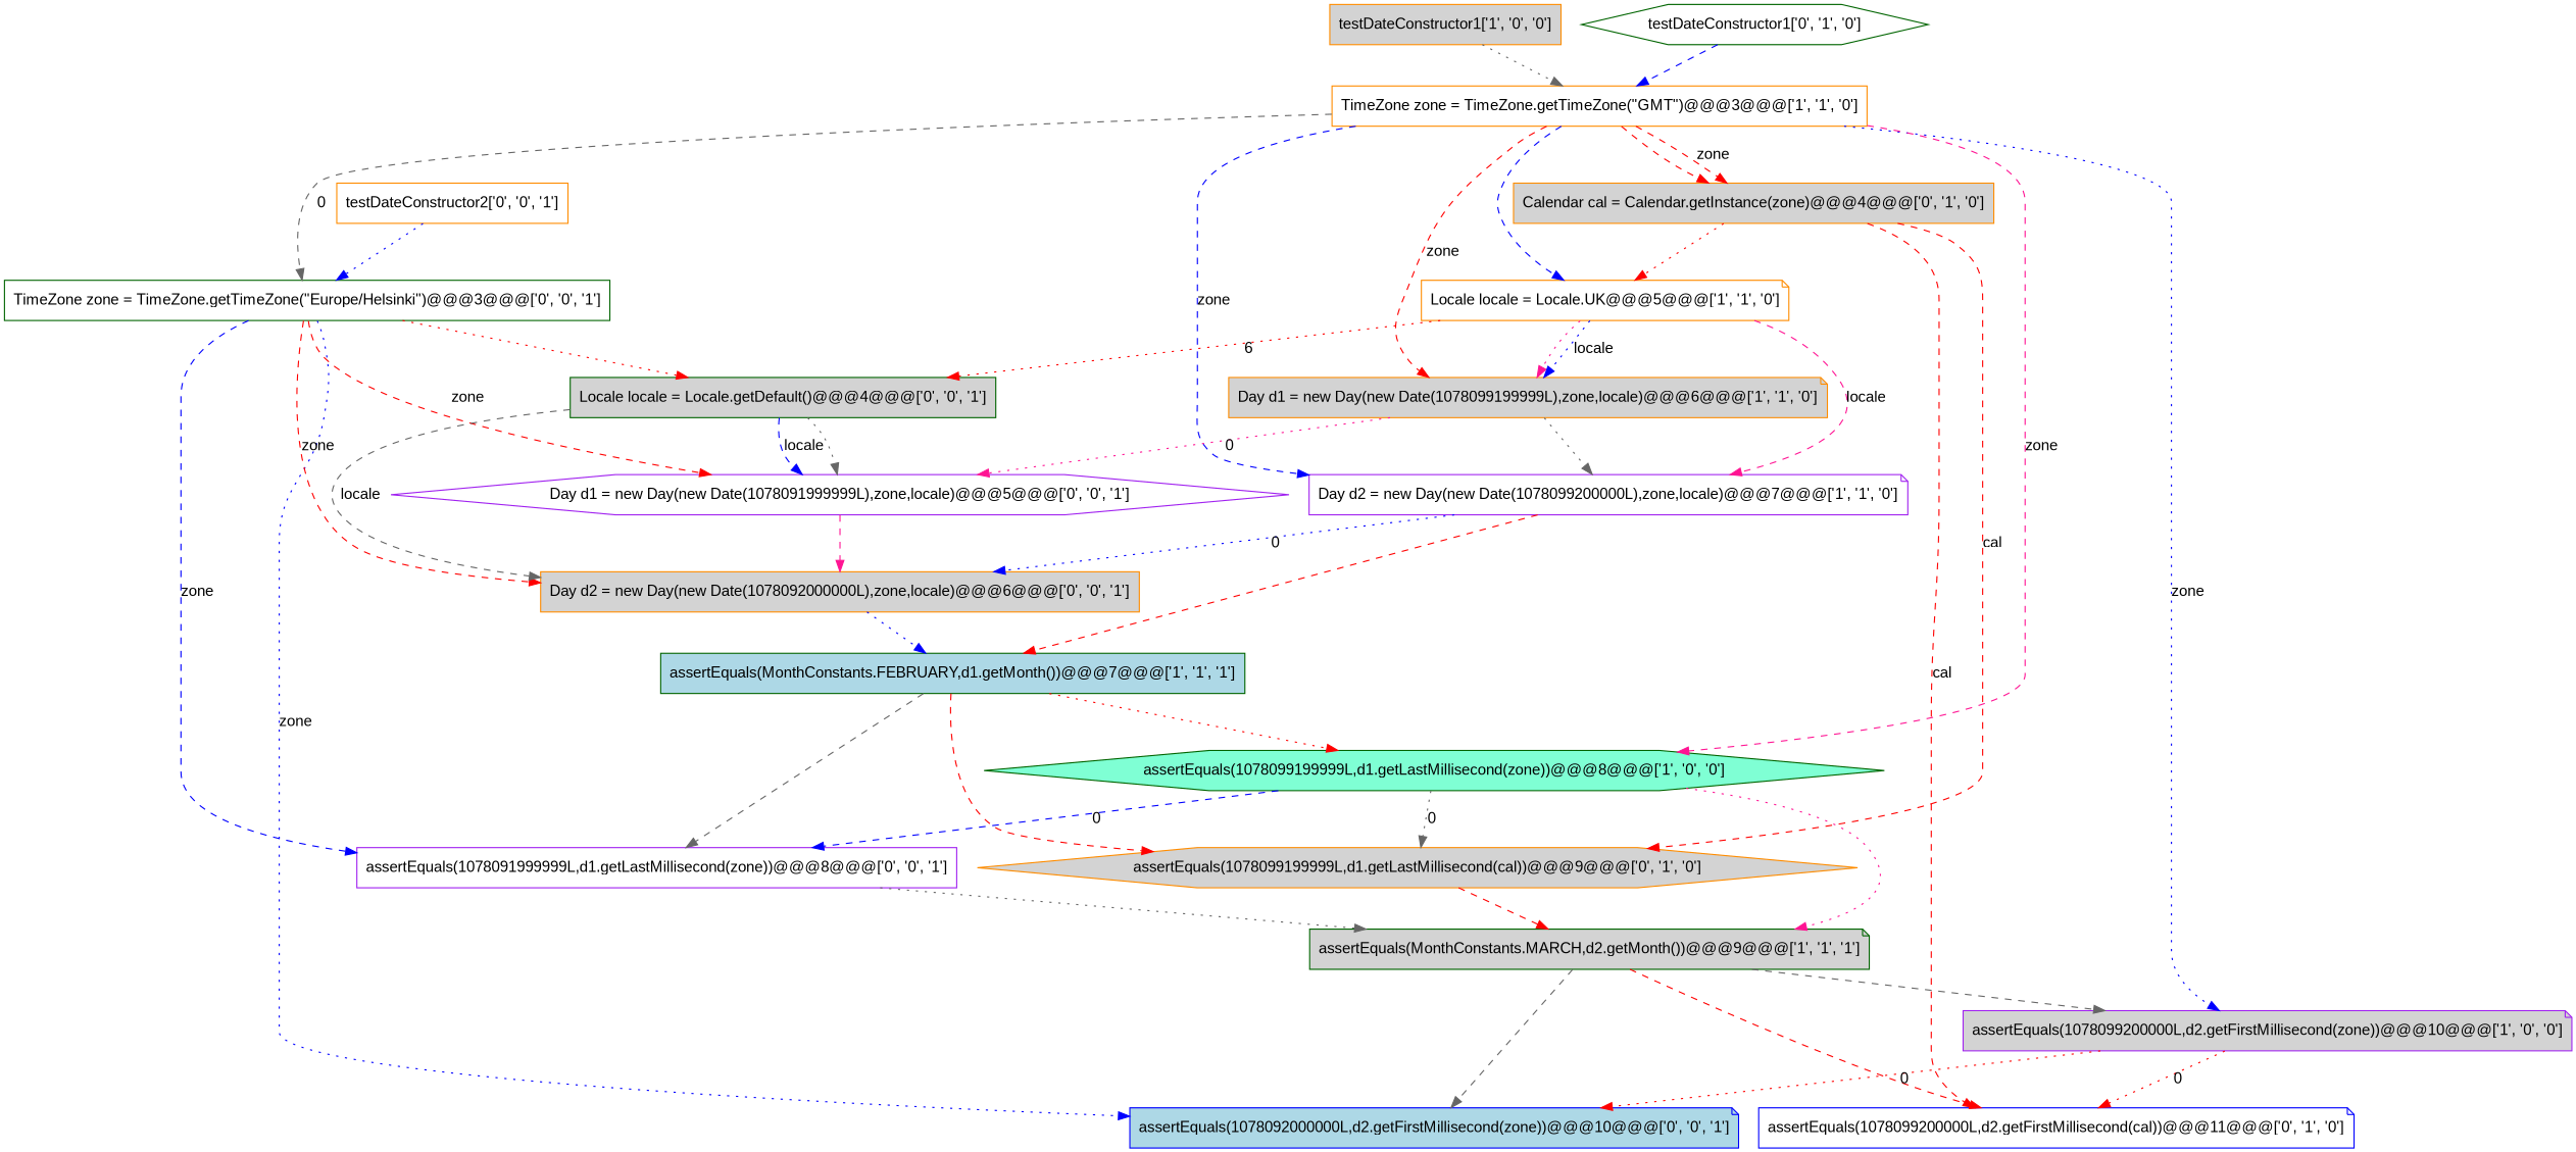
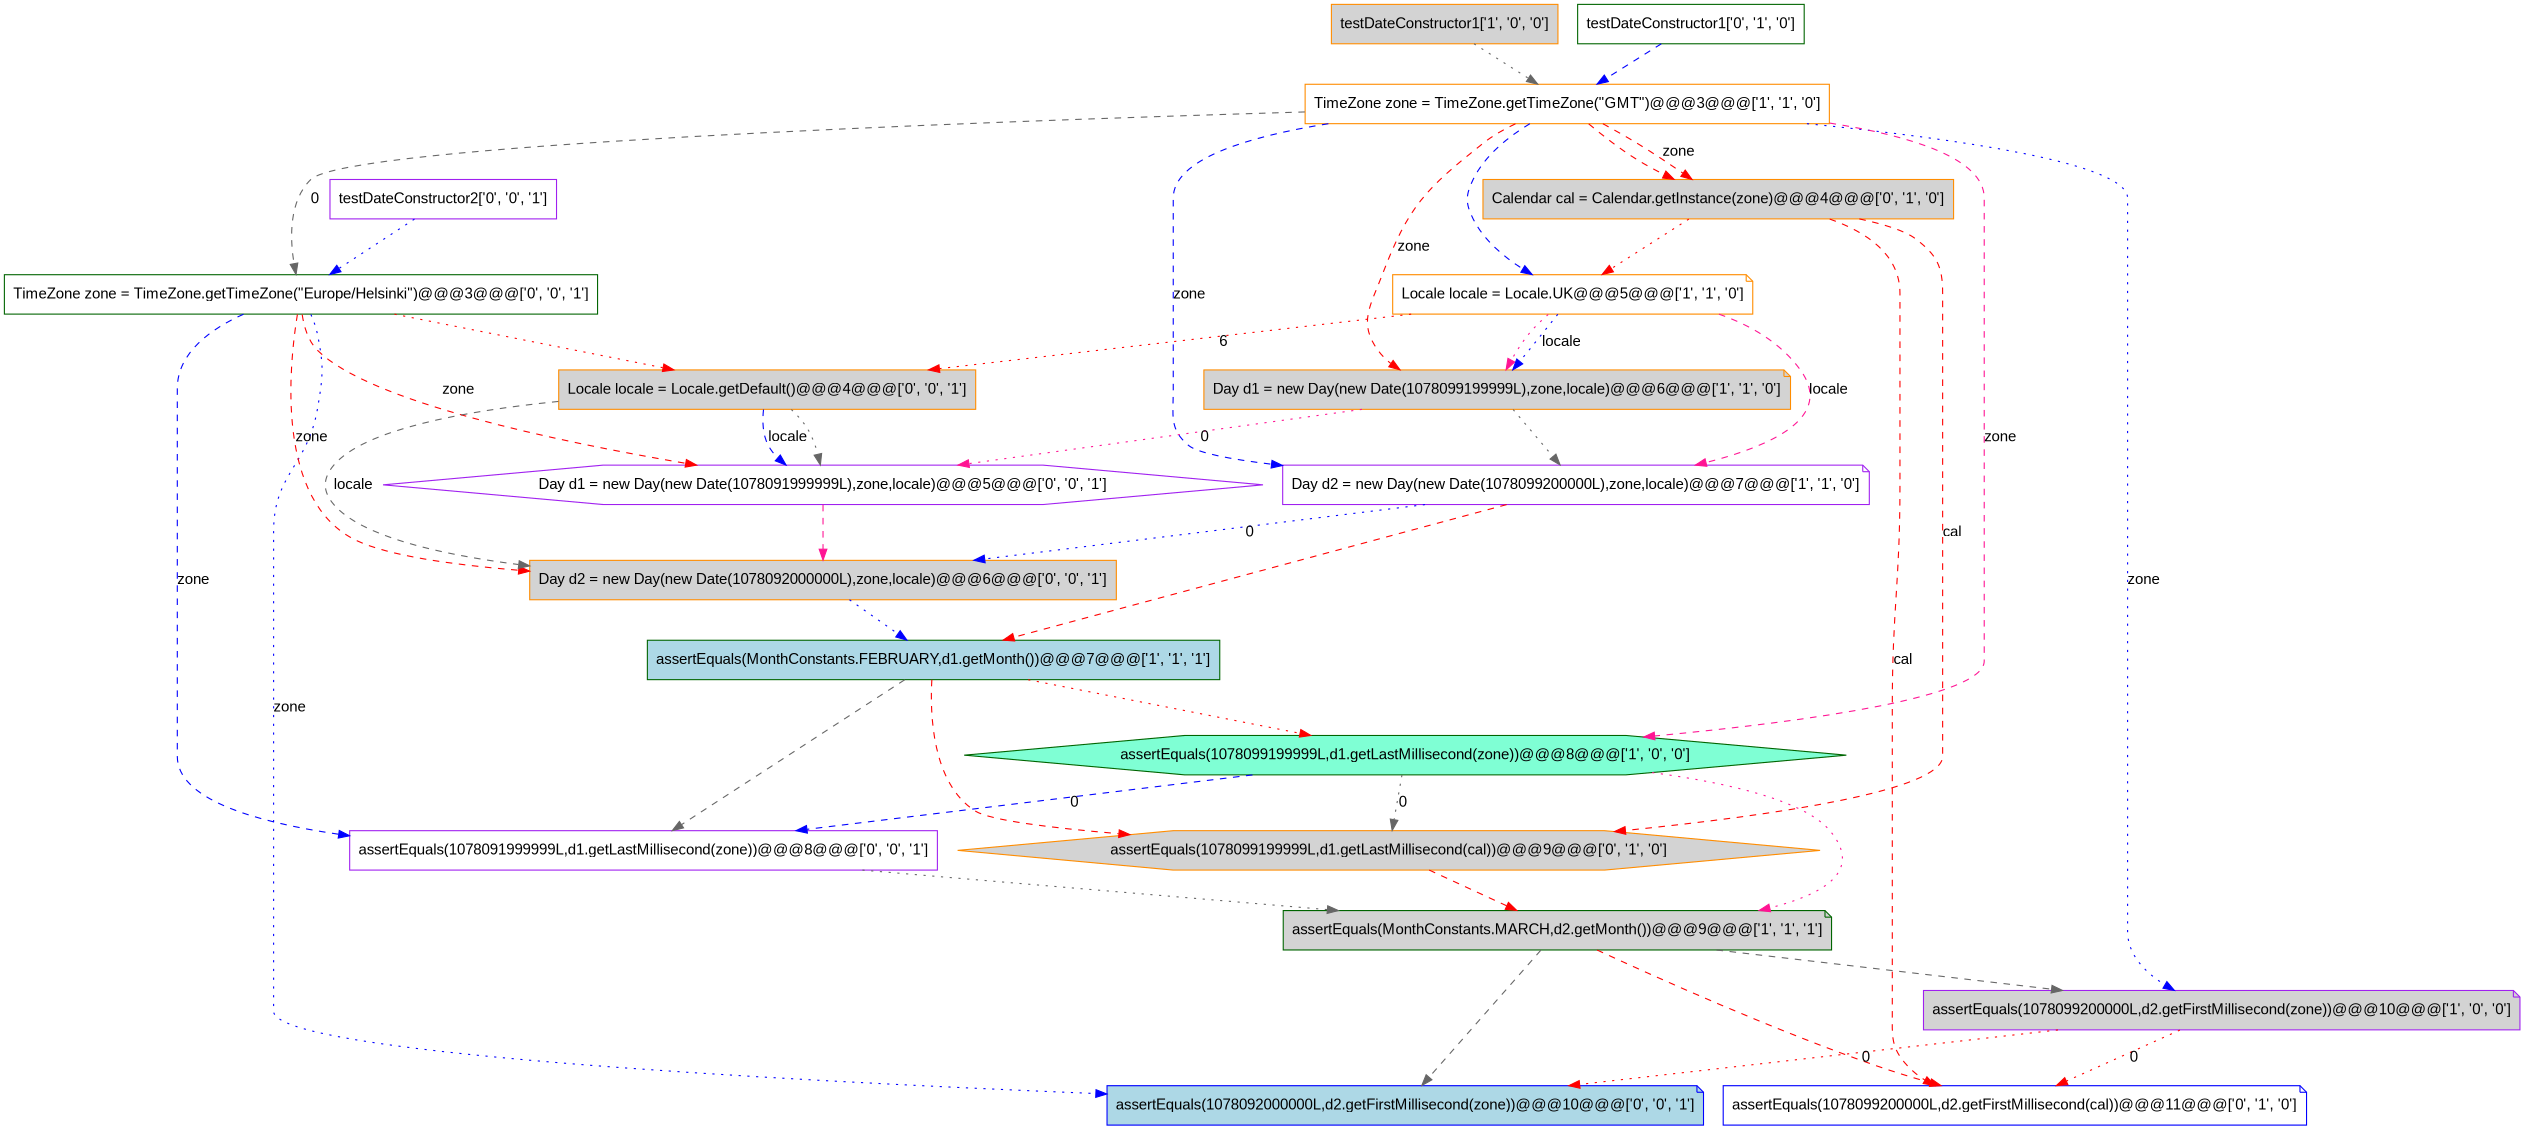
  digraph {
    fontname="Liberation Sans"
    node [color=darkorange fillcolor=white fontname="Liberation Sans" shape=box style=filled]
    edge [color=red fontname="Liberation Sans" style=dashed]
    n1 [color=darkgreen fillcolor=lightgrey label="assertEquals(MonthConstants.MARCH,d2.getMonth())@@@9@@@['1', '1', '1']" shape=note]
    n2 [color=blue label="assertEquals(1078099200000L,d2.getFirstMillisecond(cal))@@@11@@@['0', '1', '0']" shape=note]
    n3 [color=blue fillcolor=lightblue label="assertEquals(1078092000000L,d2.getFirstMillisecond(zone))@@@10@@@['0', '0', '1']" shape=note]
    n4 [color=purple fillcolor=lightgrey label="assertEquals(1078099200000L,d2.getFirstMillisecond(zone))@@@10@@@['1', '0', '0']" shape=note]
    n5 [fillcolor=lightgrey label="Day d2 = new Day(new Date(1078092000000L),zone,locale)@@@6@@@['0', '0', '1']"]
    n6 [color=darkgreen fillcolor=lightblue label="assertEquals(MonthConstants.FEBRUARY,d1.getMonth())@@@7@@@['1', '1', '1']"]
    n7 [fillcolor=lightgrey label="assertEquals(1078099199999L,d1.getLastMillisecond(cal))@@@9@@@['0', '1', '0']" shape=hexagon]
    n8 [color=purple label="assertEquals(1078091999999L,d1.getLastMillisecond(zone))@@@8@@@['0', '0', '1']"]
    n9 [color=darkgreen fillcolor=aquamarine label="assertEquals(1078099199999L,d1.getLastMillisecond(zone))@@@8@@@['1', '0', '0']" shape=hexagon]
    n10 [fillcolor=lightgrey label="testDateConstructor1['1', '0', '0']"]
    n11 [label="TimeZone zone = TimeZone.getTimeZone(\"GMT\")@@@3@@@['1', '1', '0']"]
    n12 [color=darkgreen label="TimeZone zone = TimeZone.getTimeZone(\"Europe/Helsinki\")@@@3@@@['0', '0', '1']"]
    n13 [fillcolor=lightgrey label="Calendar cal = Calendar.getInstance(zone)@@@4@@@['0', '1', '0']"]
    n14 [label="Locale locale = Locale.UK@@@5@@@['1', '1', '0']" shape=note]
    n15 [fillcolor=lightgrey label="Day d1 = new Day(new Date(1078099199999L),zone,locale)@@@6@@@['1', '1', '0']" shape=note]
    n16 [color=purple label="Day d2 = new Day(new Date(1078099200000L),zone,locale)@@@7@@@['1', '1', '0']" shape=note]
-   n17 [color=darkgreen fillcolor=lightgrey label="Locale locale = Locale.getDefault()@@@4@@@['0', '0', '1']"]
+   n17 [fillcolor=lightgrey label="Locale locale = Locale.getDefault()@@@4@@@['0', '0', '1']"]
    n18 [color=purple label="Day d1 = new Day(new Date(1078091999999L),zone,locale)@@@5@@@['0', '0', '1']" shape=hexagon]
-   n19 [label="testDateConstructor2['0', '0', '1']"]
-   n20 [color=darkgreen label="testDateConstructor1['0', '1', '0']" shape=hexagon]
+   n19 [color=purple label="testDateConstructor2['0', '0', '1']"]
+   n20 [color=darkgreen label="testDateConstructor1['0', '1', '0']"]
    n1 -> n2
    n1 -> n3 [color=gray40]
    n1 -> n4 [color=gray40]
    n4 -> n2 [label=0 style=dotted]
    n4 -> n3 [label=0 style=dotted]
    n5 -> n6 [color=blue style=dotted]
    n6 -> n7
    n6 -> n8 [color=gray40]
    n6 -> n9 [style=dotted]
    n7 -> n1
    n8 -> n1 [color=gray40 style=dotted]
    n9 -> n1 [color=deeppink style=dotted]
    n9 -> n7 [color=gray40 label=0 style=dotted]
    n9 -> n8 [color=blue label=0]
    n10 -> n11 [color=gray40 style=dotted]
    n11 -> n4 [color=blue label=zone style=dotted]
    n11 -> n9 [color=deeppink label=zone]
    n11 -> n12 [color=gray40 label=0]
    n11 -> n13
    n11 -> n13 [label=zone]
    n11 -> n14 [color=blue]
    n11 -> n15 [label=zone]
    n11 -> n16 [color=blue label=zone]
    n12 -> n3 [color=blue label=zone style=dotted]
    n12 -> n5 [label=zone]
    n12 -> n8 [color=blue label=zone]
    n12 -> n17 [style=dotted]
    n12 -> n18 [label=zone]
    n13 -> n2 [label=cal]
    n13 -> n7 [label=cal]
    n13 -> n14 [style=dotted]
    n14 -> n15 [color=deeppink style=dotted]
    n14 -> n15 [color=blue label=locale style=dotted]
    n14 -> n16 [color=deeppink label=locale]
    n14 -> n17 [label=6 style=dotted]
    n15 -> n16 [color=gray40 style=dotted]
    n15 -> n18 [color=deeppink label=0 style=dotted]
    n16 -> n5 [color=blue label=0 style=dotted]
    n16 -> n6
    n17 -> n5 [color=gray40 label=locale]
    n17 -> n18 [color=blue label=locale]
    n17 -> n18 [color=gray40 style=dotted]
    n18 -> n5 [color=deeppink]
    n19 -> n12 [color=blue style=dotted]
    n20 -> n11 [color=blue]
  }
